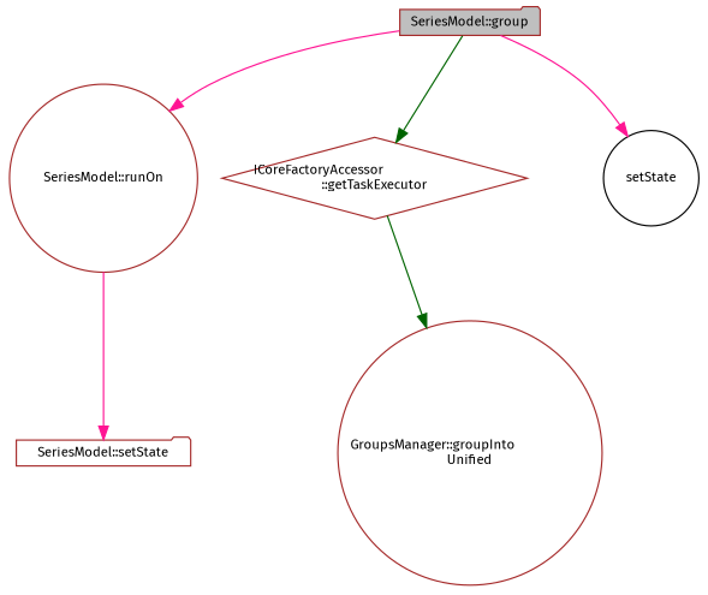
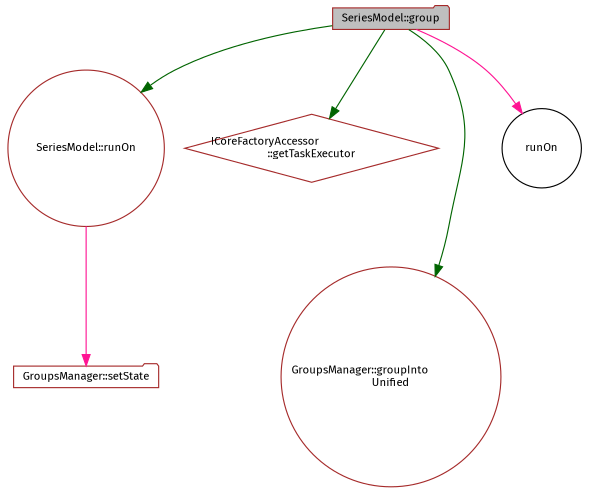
  digraph {
    fontname="Fira Sans"
    rankdir=TB
    node [color=brown fillcolor=white fontname="Fira Sans" fontsize=10 shape=circle style=filled]
    edge [color=deeppink fontname="Fira Sans" fontsize=10 labelfontname=Helvetica labelfontsize=10 style=solid]
    n1 [fillcolor=grey75 fontcolor=black height=0.2 label="SeriesModel::group" shape=folder width=0.4]
    n2 [height=0.2 label="SeriesModel::runOn" width=0.4]
    n3 [height=0.2 label="ICoreFactoryAccessor\l::getTaskExecutor" shape=diamond width=0.4]
    n4 [height=0.2 label="GroupsManager::groupInto\lUnified" width=0.4]
-   n5 [color=black height=0.2 label=setState width=0.4]
-   n6 [height=0.2 label="SeriesModel::setState" shape=folder width=0.4]
-   n1 -> n2
+   n5 [color=black height=0.2 label=runOn width=0.4]
+   n6 [height=0.2 label="GroupsManager::setState" shape=folder width=0.4]
+   n1 -> n2 [color=darkgreen]
    n1 -> n3 [color=darkgreen]
-   n3 -> n4 [color=darkgreen]
+   n1 -> n4 [color=darkgreen]
    n1 -> n5
    n2 -> n6
  }
